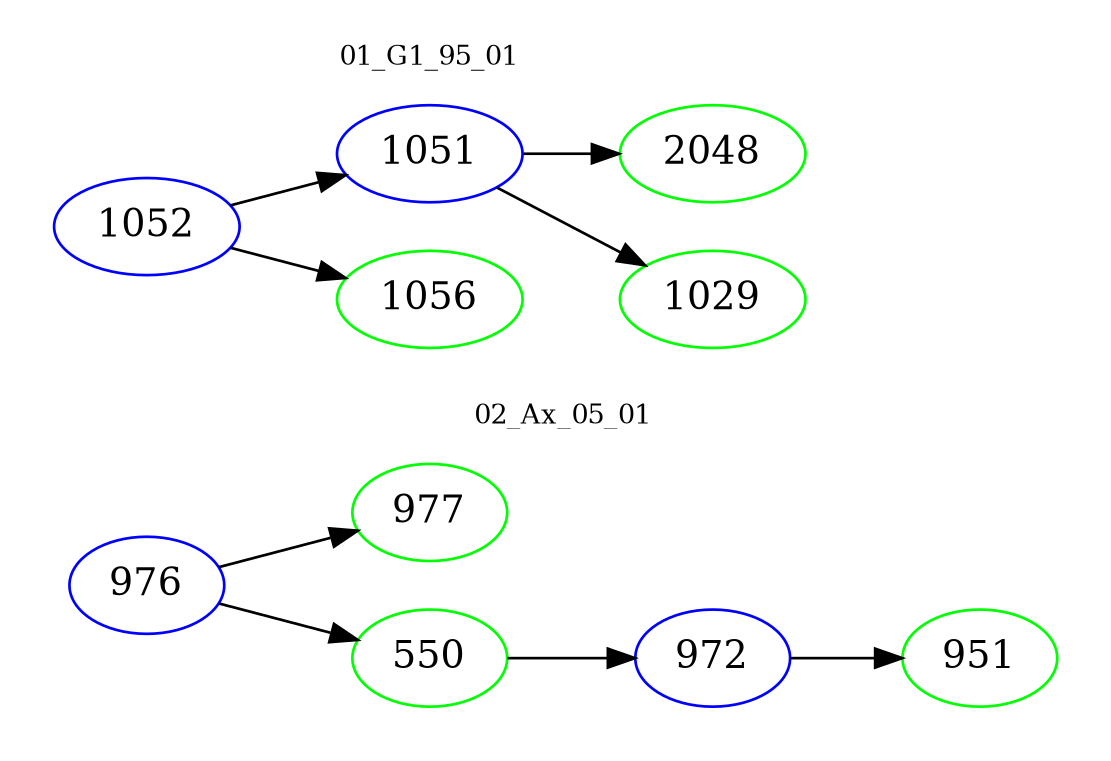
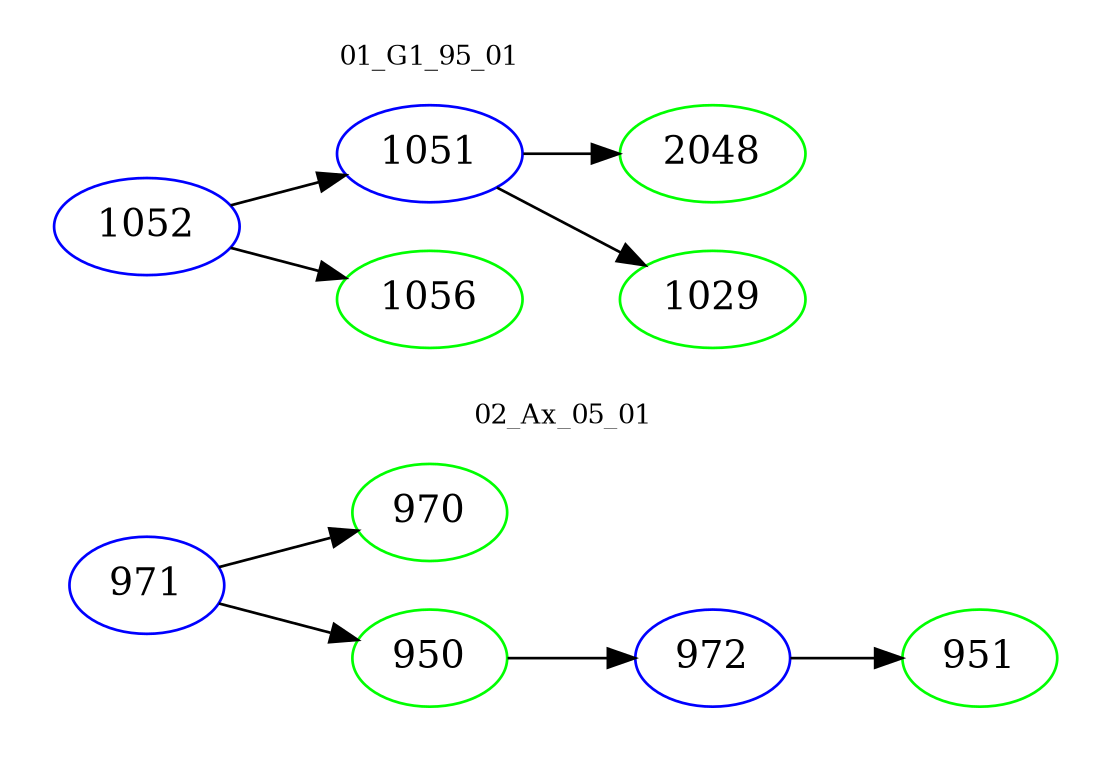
  digraph {
    rankdir=LR
    node [color=green]
    edge [color=black]
-   n1 [color=blue label=976]
-   n2 [label=550]
-   n3 [label=977]
+   n1 [color=blue label=971]
+   n2 [label=950]
+   n3 [label=970]
    n4 [color=blue label=972]
    n5 [label=951]
    n6 [color=blue label=1052]
    n7 [label=1029]
    n8 [label=1056]
    n9 [color=blue label=1051]
    n10 [label=2048]
    subgraph cluster_1 {
      color=white
      fontsize=10
      label="02_Ax_05_01"
      n1
      n2
      n3
      n4
      n5
    }
    subgraph cluster_2 {
      color=white
      fontsize=10
      label="01_G1_95_01"
      n6
      n7
      n8
      n9
      n10
    }
    n1 -> n2
    n1 -> n3
    n2 -> n4
    n4 -> n5
    n6 -> n8
    n6 -> n9
    n9 -> n7
    n9 -> n10
  }
